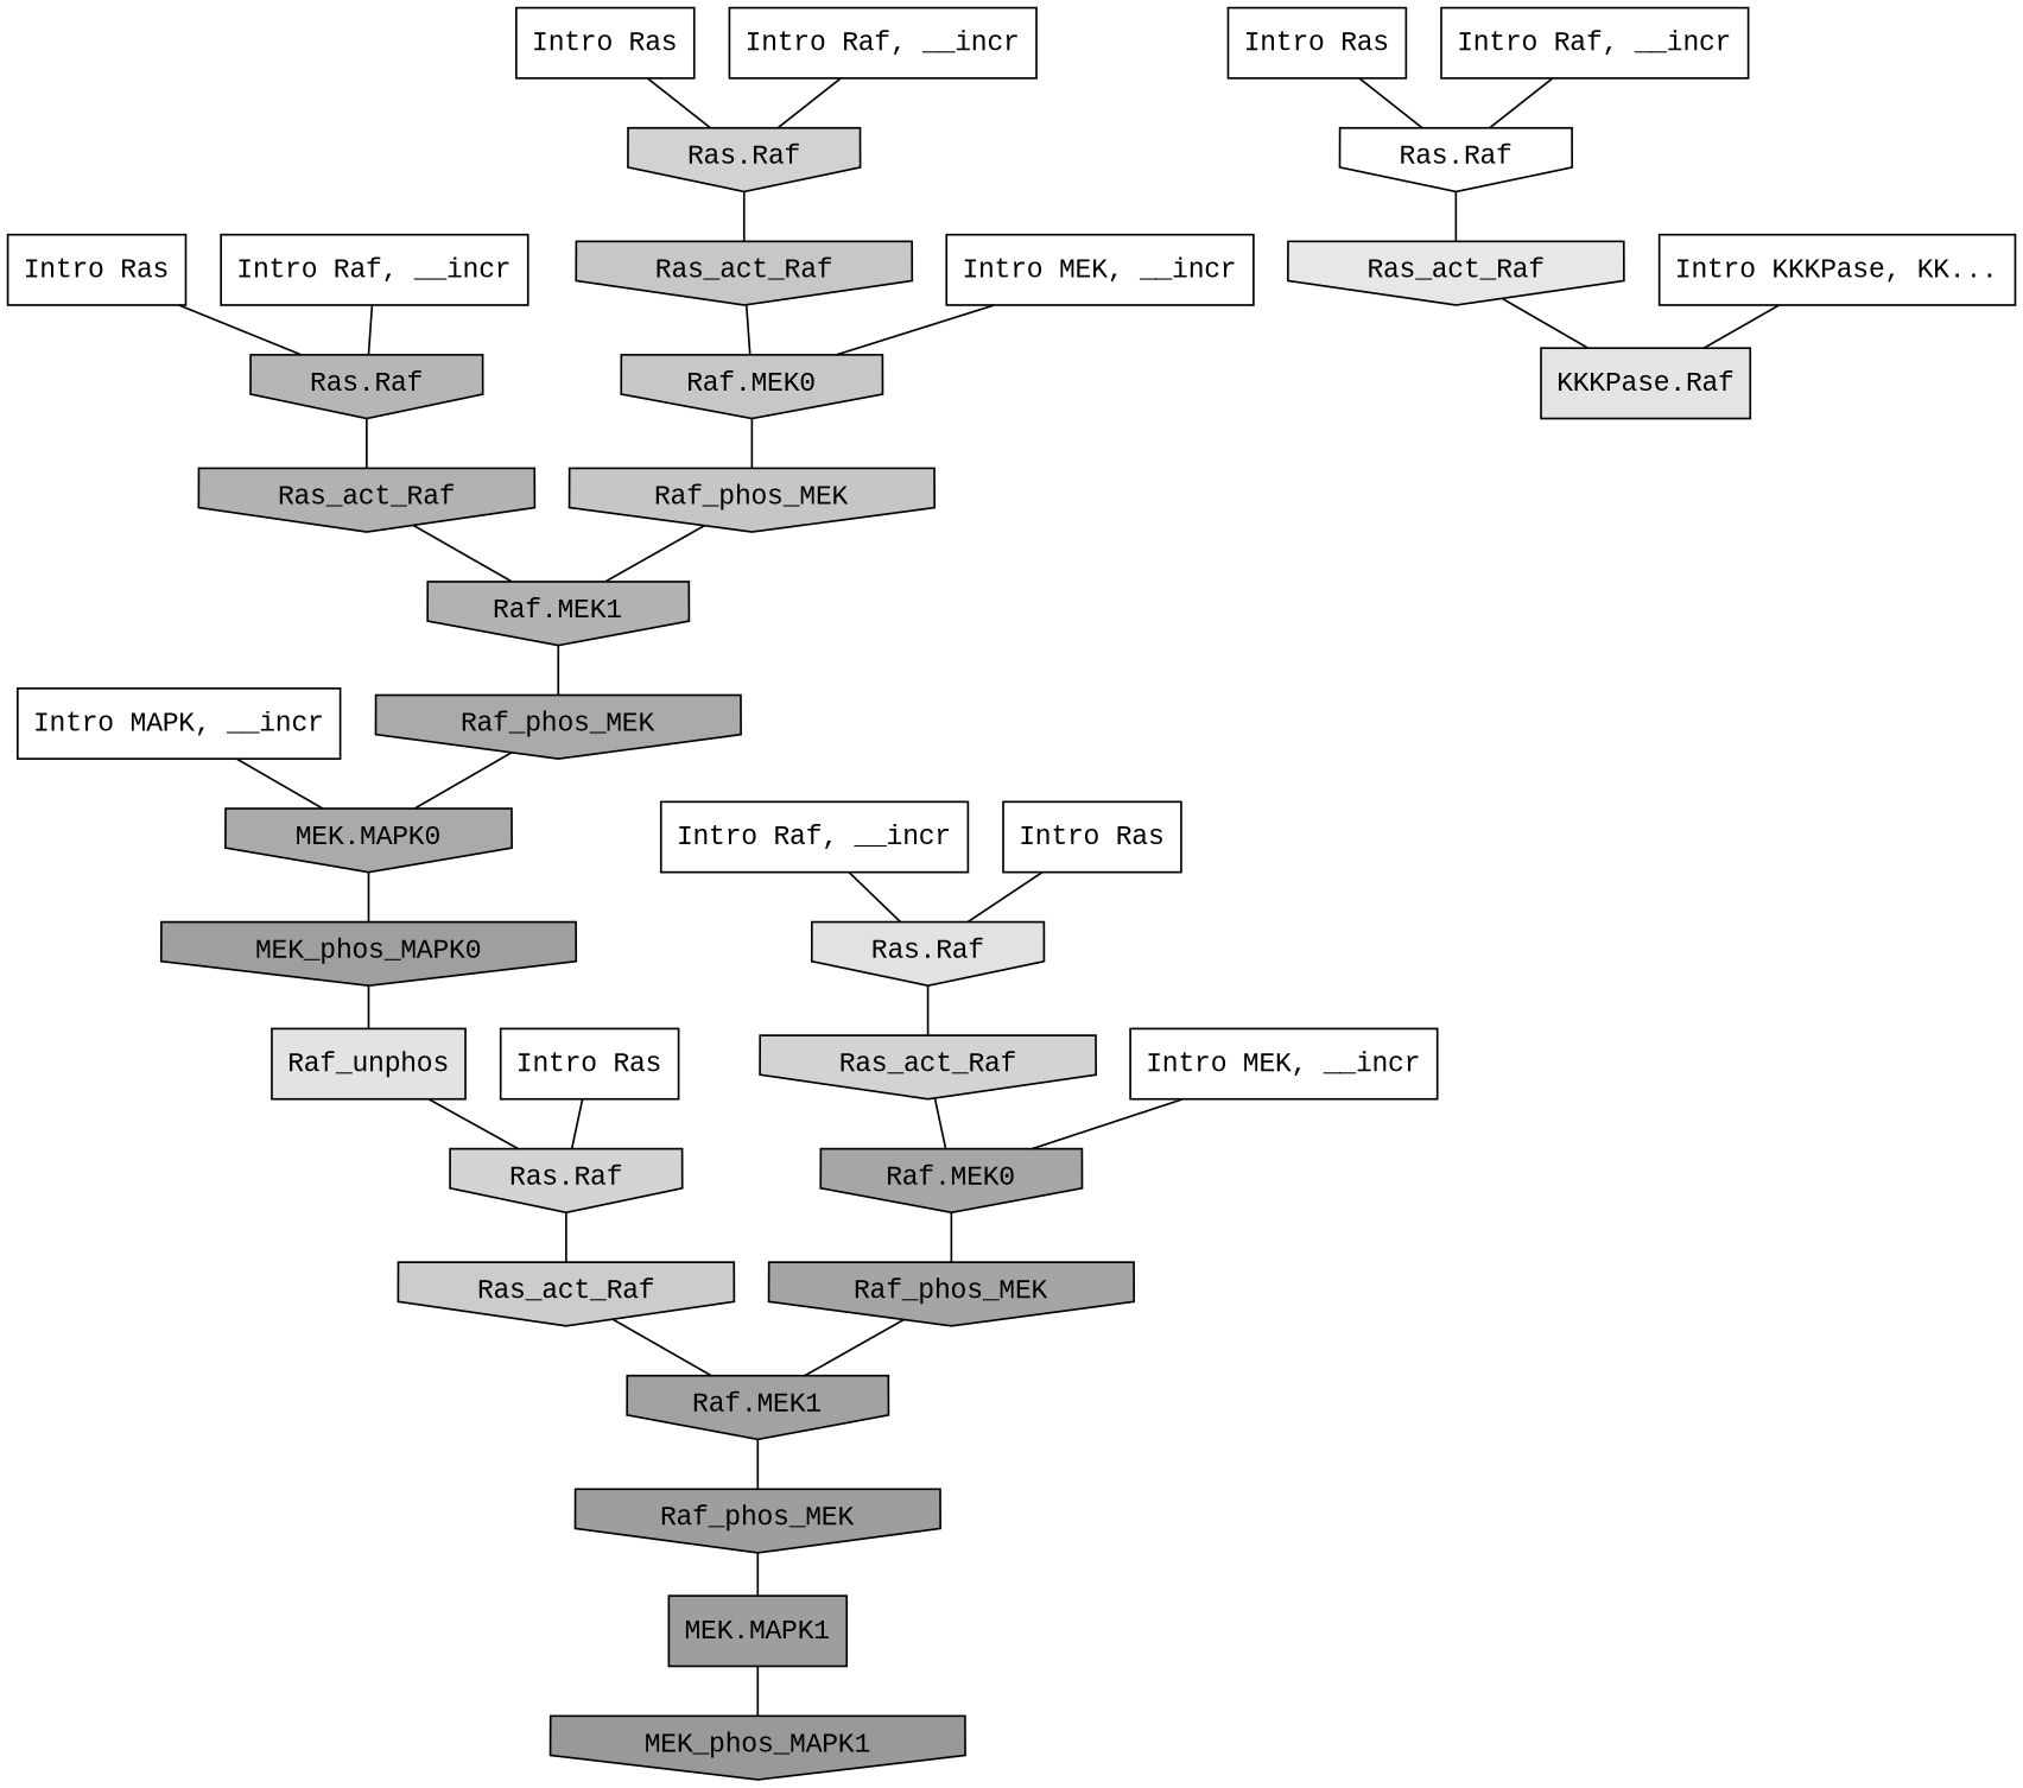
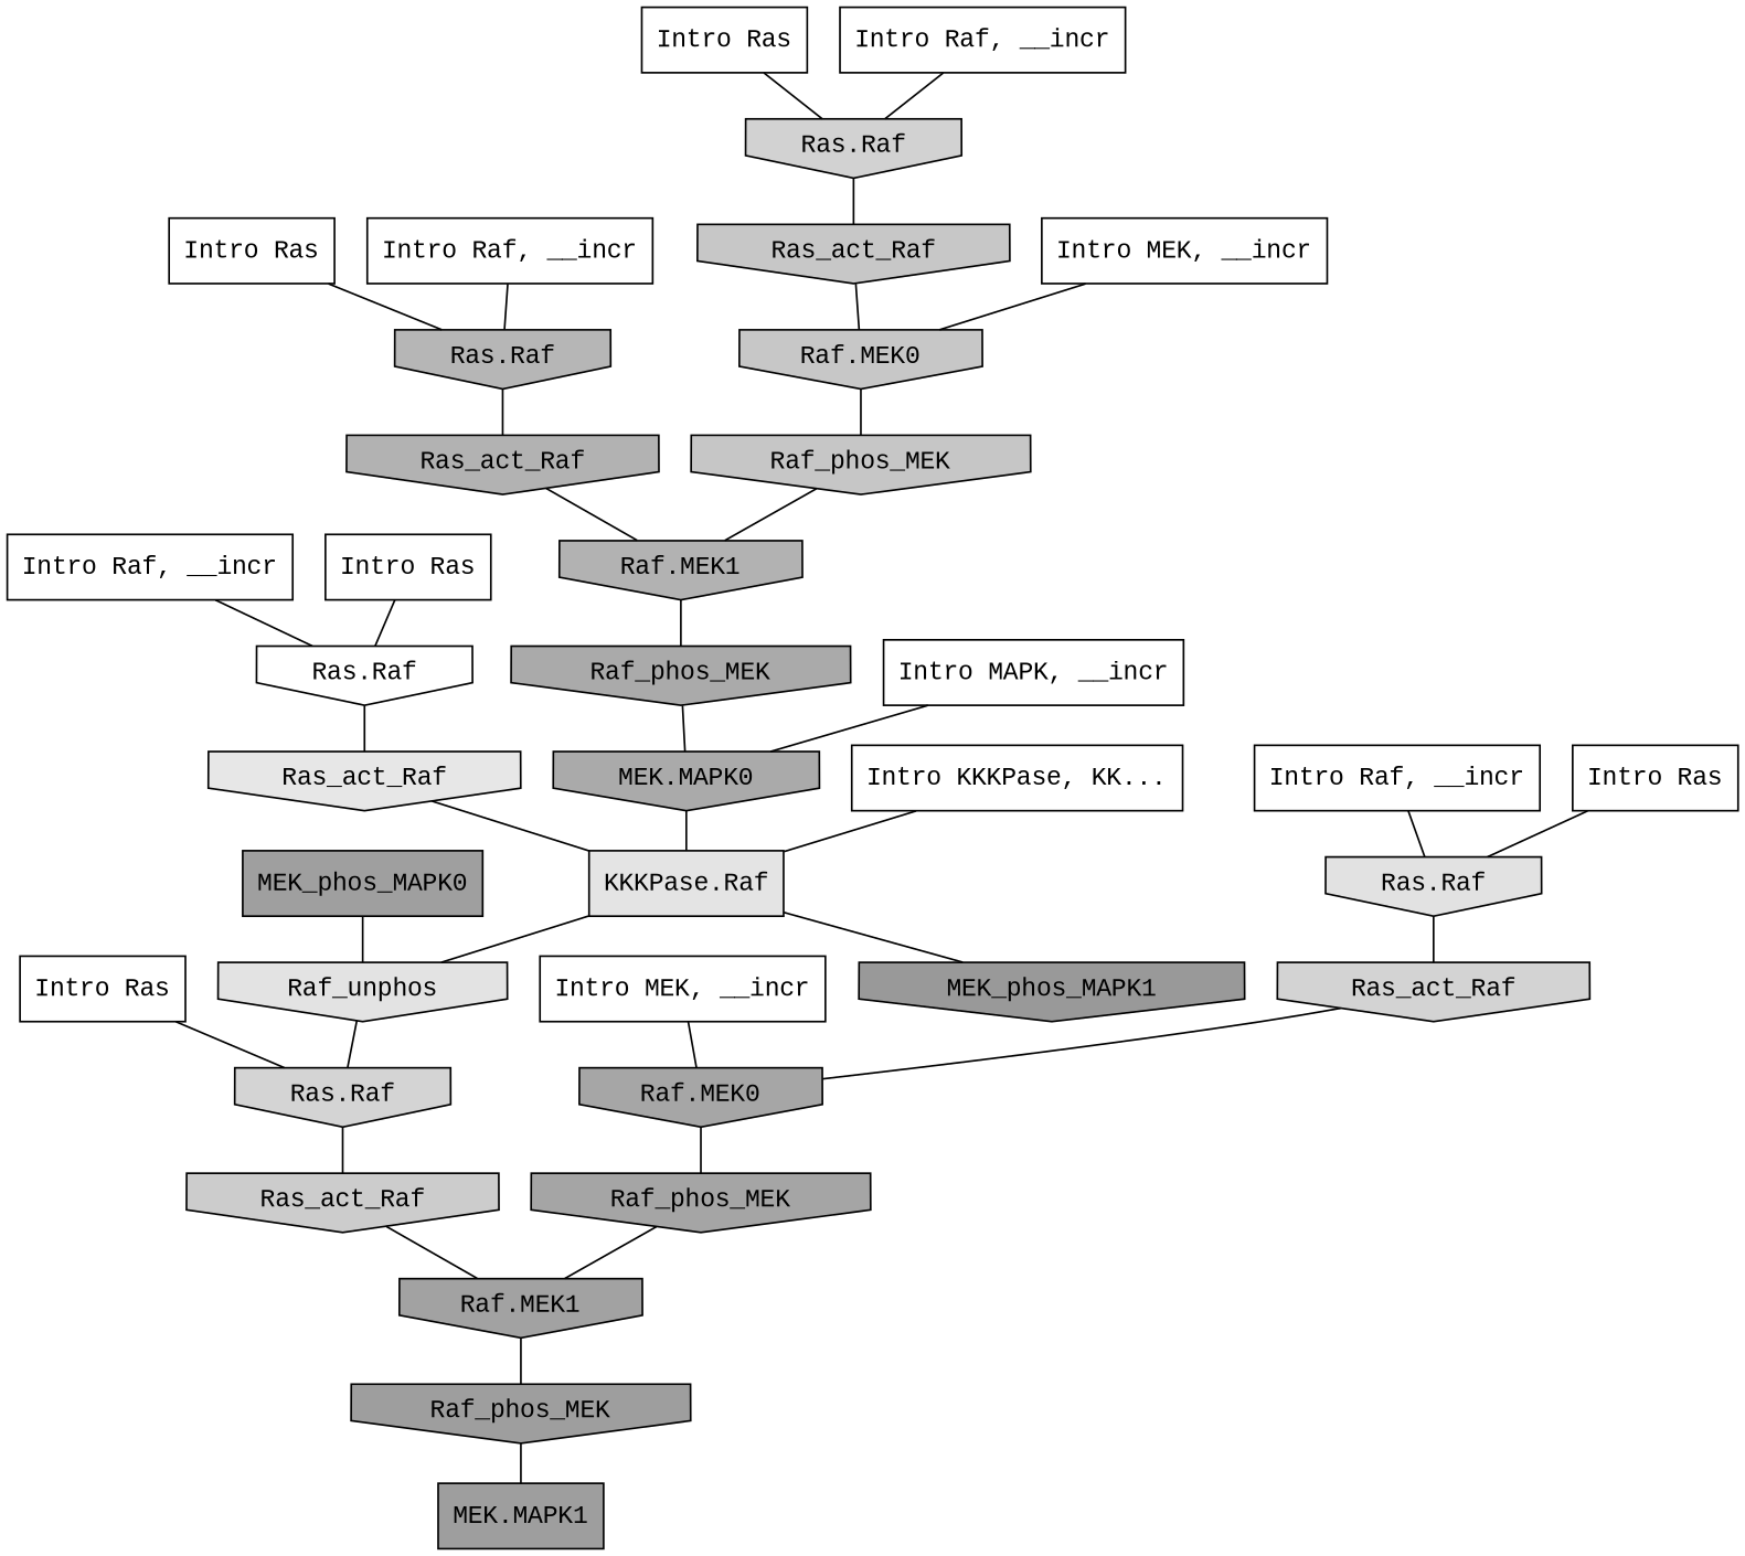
  digraph {
    fontname="Liberation Mono"
    rankdir=TB
    ranksep=0.30
    node [fillcolor="0.000 0.000 1.000" fontname="Liberation Mono" shape=invhouse style=filled]
    edge [color="0.000 0.000 0.000" dir=none fontname="Liberation Mono"]
    n1 [label="Intro Ras" shape=rectangle]
    n2 [fillcolor="0.000 0.000 0.832" label="Ras.Raf"]
    n3 [fillcolor="0.000 0.000 0.799" label=Ras_act_Raf]
    n4 [label="Intro Ras" shape=rectangle]
    n5 [fillcolor="0.000 0.000 0.821" label="Ras.Raf"]
    n6 [fillcolor="0.000 0.000 0.779" label=Ras_act_Raf]
    n7 [label="Intro Ras" shape=rectangle]
    n8 [label="Ras.Raf"]
    n9 [fillcolor="0.000 0.000 0.905" label=Ras_act_Raf]
    n10 [label="Intro Ras" shape=rectangle]
    n11 [fillcolor="0.000 0.000 0.885" label="Ras.Raf"]
    n12 [fillcolor="0.000 0.000 0.827" label=Ras_act_Raf]
    n13 [label="Intro Ras" shape=rectangle]
    n14 [fillcolor="0.000 0.000 0.713" label="Ras.Raf"]
    n15 [fillcolor="0.000 0.000 0.696" label=Ras_act_Raf]
    n16 [label="Intro Raf, __incr" shape=rectangle]
    n17 [label="Intro Raf, __incr" shape=rectangle]
    n18 [label="Intro Raf, __incr" shape=rectangle]
    n19 [label="Intro Raf, __incr" shape=rectangle]
    n20 [label="Intro MEK, __incr" shape=rectangle]
    n21 [fillcolor="0.000 0.000 0.779" label="Raf.MEK0"]
    n22 [fillcolor="0.000 0.000 0.777" label=Raf_phos_MEK]
    n23 [label="Intro MEK, __incr" shape=rectangle]
    n24 [fillcolor="0.000 0.000 0.651" label="Raf.MEK0"]
    n25 [fillcolor="0.000 0.000 0.645" label=Raf_phos_MEK]
    n26 [label="Intro MAPK, __incr" shape=rectangle]
    n27 [fillcolor="0.000 0.000 0.666" label="MEK.MAPK0"]
-   n28 [fillcolor="0.000 0.000 0.625" label=MEK_phos_MAPK0]
+   n28 [fillcolor="0.000 0.000 0.625" label=MEK_phos_MAPK0 shape=box]
    n29 [label="Intro KKKPase, KK..." shape=rectangle]
    n30 [fillcolor="0.000 0.000 0.894" label="KKKPase.Raf" shape=box]
-   n31 [fillcolor="0.000 0.000 0.887" label=Raf_unphos shape=box]
+   n31 [fillcolor="0.000 0.000 0.887" label=Raf_unphos]
    n32 [fillcolor="0.000 0.000 0.634" label="Raf.MEK1"]
    n33 [fillcolor="0.000 0.000 0.618" label=Raf_phos_MEK]
    n34 [fillcolor="0.000 0.000 0.696" label="Raf.MEK1"]
    n35 [fillcolor="0.000 0.000 0.666" label=Raf_phos_MEK]
    n36 [fillcolor="0.000 0.000 0.618" label="MEK.MAPK1" shape=box]
    n37 [fillcolor="0.000 0.000 0.600" label=MEK_phos_MAPK1]
    n1 -> n2
    n2 -> n3
    n3 -> n32
    n4 -> n5
    n5 -> n6
    n6 -> n21
    n7 -> n8
    n8 -> n9
    n9 -> n30
    n10 -> n11
    n11 -> n12
    n12 -> n24
    n13 -> n14
    n14 -> n15
    n15 -> n34
    n16 -> n8
    n17 -> n5
    n18 -> n14
    n19 -> n11
    n20 -> n21
    n21 -> n22
    n22 -> n34
    n23 -> n24
    n24 -> n25
    n25 -> n32
    n26 -> n27
-   n27 -> n28
+   n27 -> n30
    n28 -> n31
    n29 -> n30
+   n30 -> n31
    n31 -> n2
    n32 -> n33
    n33 -> n36
    n34 -> n35
    n35 -> n27
-   n36 -> n37
+   n30 -> n37
  }
